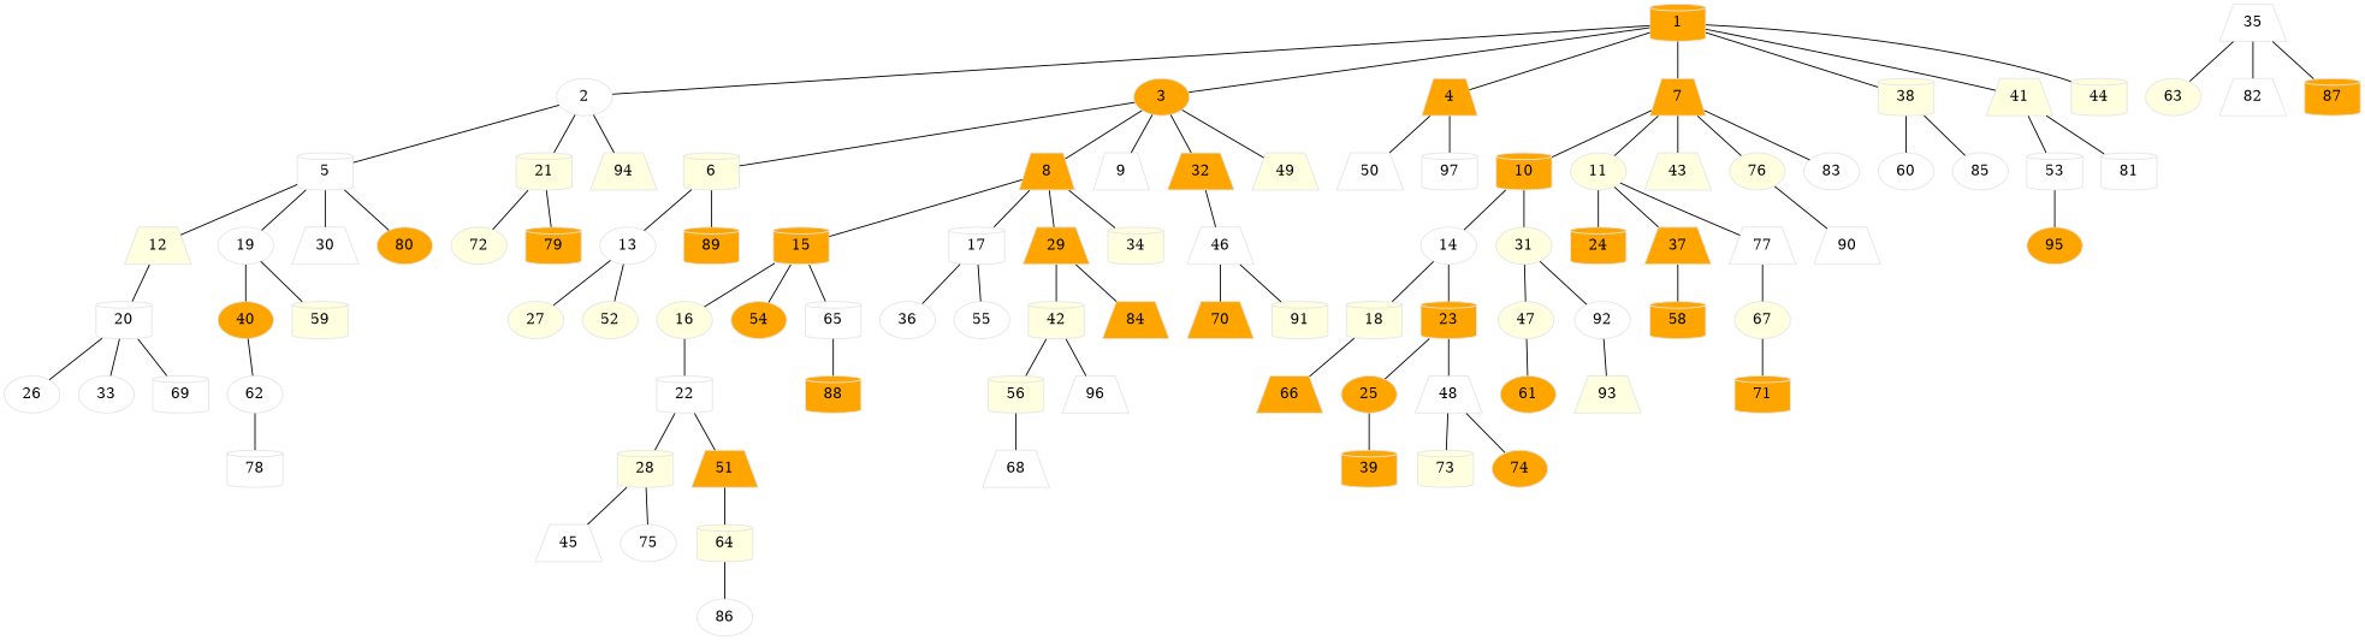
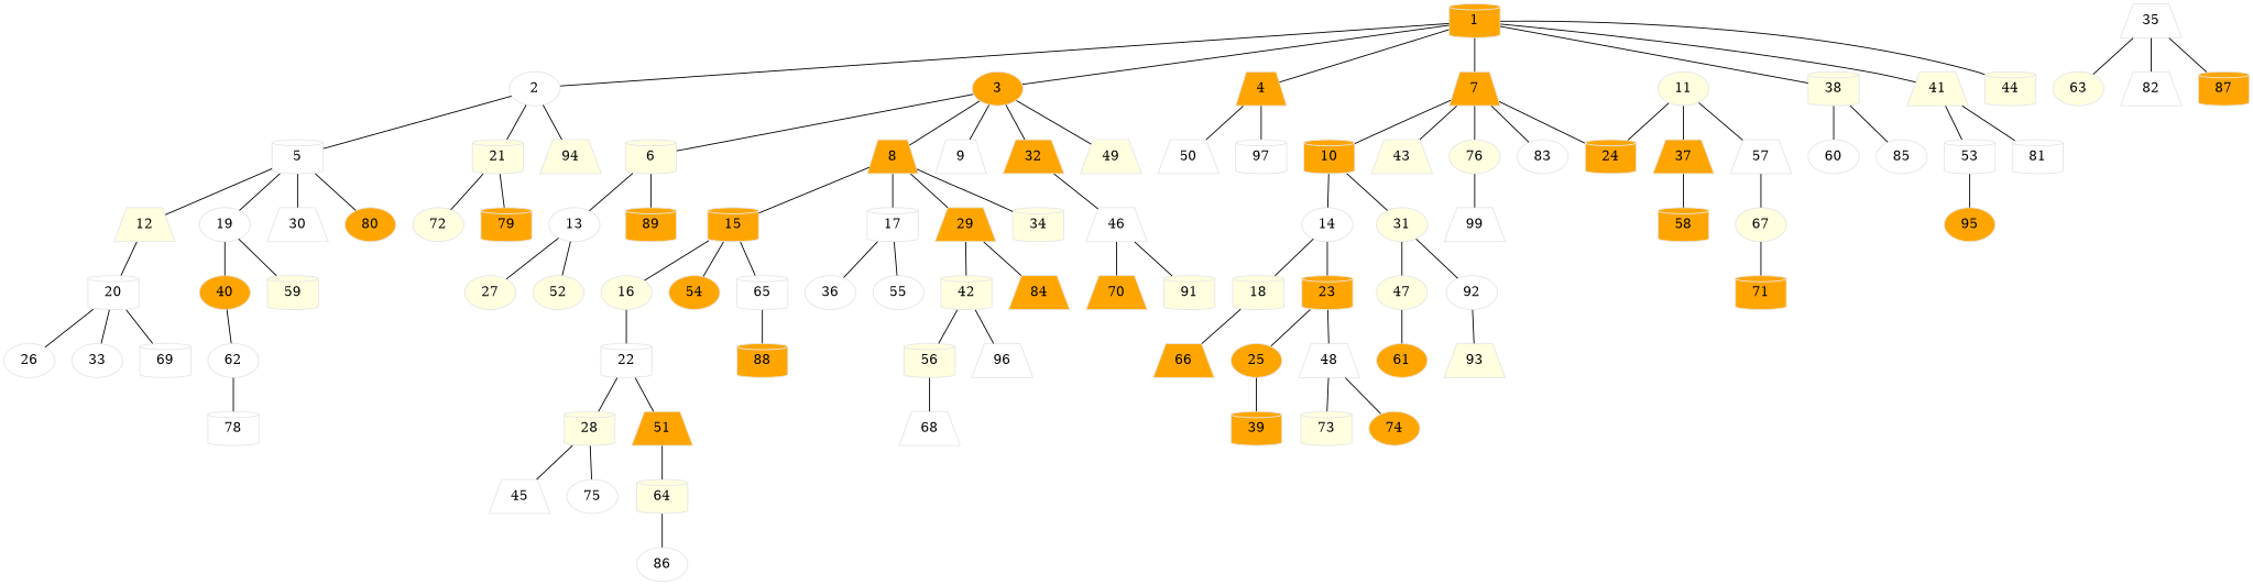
  graph {
    node [color=gray90 fillcolor=white shape=cylinder style=filled]
    1 [fillcolor=orange]
    2 [shape=ellipse]
    3 [fillcolor=orange shape=ellipse]
    4 [fillcolor=orange shape=trapezium]
    7 [fillcolor=orange shape=trapezium]
    38 [fillcolor=lightyellow]
    41 [fillcolor=lightyellow shape=trapezium]
    44 [fillcolor=lightyellow]
    5
    21 [fillcolor=lightyellow]
    94 [fillcolor=lightyellow shape=trapezium]
    6 [fillcolor=lightyellow]
    8 [fillcolor=orange shape=trapezium]
    9 [shape=trapezium]
    32 [fillcolor=orange shape=trapezium]
    49 [fillcolor=lightyellow shape=trapezium]
    50 [shape=trapezium]
    97
    10 [fillcolor=orange]
    11 [fillcolor=lightyellow shape=ellipse]
    43 [fillcolor=lightyellow shape=trapezium]
    76 [fillcolor=lightyellow shape=ellipse]
    83 [shape=ellipse]
    60 [shape=ellipse]
    85 [shape=ellipse]
    53
    81
    12 [fillcolor=lightyellow shape=trapezium]
    19 [shape=ellipse]
    30 [shape=trapezium]
    80 [fillcolor=orange shape=ellipse]
    72 [fillcolor=lightyellow shape=ellipse]
    79 [fillcolor=orange]
    13 [shape=ellipse]
    89 [fillcolor=orange]
    15 [fillcolor=orange]
    17
    29 [fillcolor=orange shape=trapezium]
    34 [fillcolor=lightyellow]
    46 [shape=trapezium]
    20
    40 [fillcolor=orange shape=ellipse]
    59 [fillcolor=lightyellow]
    27 [fillcolor=lightyellow shape=ellipse]
    52 [fillcolor=lightyellow shape=ellipse]
    14 [shape=ellipse]
    31 [fillcolor=lightyellow shape=ellipse]
    24 [fillcolor=orange]
    37 [fillcolor=orange shape=trapezium]
-   57 [shape=trapezium label=77]
-   90 [shape=trapezium]
+   57 [shape=trapezium]
+   90 [shape=trapezium label=99]
    16 [fillcolor=lightyellow shape=ellipse]
    54 [fillcolor=orange shape=ellipse]
    65
    36 [shape=ellipse]
    55 [shape=ellipse]
    42 [fillcolor=lightyellow]
    84 [fillcolor=orange shape=trapezium]
    35 [shape=trapezium]
    63 [fillcolor=lightyellow shape=ellipse]
    82 [shape=trapezium]
    87 [fillcolor=orange]
    18 [fillcolor=lightyellow]
    23 [fillcolor=orange]
    47 [fillcolor=lightyellow shape=ellipse]
    92 [shape=ellipse]
    58 [fillcolor=orange]
    67 [fillcolor=lightyellow shape=ellipse]
    26 [shape=ellipse]
    33 [shape=ellipse]
    69
    66 [fillcolor=orange shape=trapezium]
    25 [fillcolor=orange shape=ellipse]
    48 [shape=trapezium]
    22
    88 [fillcolor=orange]
    28 [fillcolor=lightyellow]
    51 [fillcolor=orange shape=trapezium]
    62 [shape=ellipse]
    45 [shape=trapezium]
    75 [shape=ellipse]
    64 [fillcolor=lightyellow]
    39 [fillcolor=orange]
    73 [fillcolor=lightyellow]
    74 [fillcolor=orange shape=ellipse]
    56 [fillcolor=lightyellow]
    96 [shape=trapezium]
    61 [fillcolor=orange shape=ellipse]
    93 [fillcolor=lightyellow shape=trapezium]
    70 [fillcolor=orange shape=trapezium]
    91 [fillcolor=lightyellow]
    78
    95 [fillcolor=orange shape=ellipse]
    68 [shape=trapezium]
    86 [shape=ellipse]
    71 [fillcolor=orange]
    1 -- 2
    1 -- 3
    1 -- 4
    1 -- 7
    1 -- 38
    1 -- 41
    1 -- 44
    2 -- 5
    2 -- 21
    2 -- 94
    3 -- 6
    3 -- 8
    3 -- 9
    3 -- 32
    3 -- 49
    4 -- 50
    4 -- 97
    7 -- 10
-   7 -- 11
+   7 -- 24
    7 -- 43
    7 -- 76
    7 -- 83
    38 -- 60
    38 -- 85
    41 -- 53
    41 -- 81
    5 -- 12
    5 -- 19
    5 -- 30
    5 -- 80
    21 -- 72
    21 -- 79
    6 -- 13
    6 -- 89
    8 -- 15
    8 -- 17
    8 -- 29
    8 -- 34
    32 -- 46
    10 -- 14
    10 -- 31
    11 -- 24
    11 -- 37
    11 -- 57
    76 -- 90
    53 -- 95
    12 -- 20
    19 -- 40
    19 -- 59
    13 -- 27
    13 -- 52
    15 -- 16
    15 -- 54
    15 -- 65
    17 -- 36
    17 -- 55
    29 -- 42
    29 -- 84
    46 -- 70
    46 -- 91
    20 -- 26
    20 -- 33
    20 -- 69
    40 -- 62
    14 -- 18
    14 -- 23
    31 -- 47
    31 -- 92
    37 -- 58
    57 -- 67
    16 -- 22
    65 -- 88
    42 -- 56
    42 -- 96
    35 -- 63
    35 -- 82
    35 -- 87
    18 -- 66
    23 -- 25
    23 -- 48
    47 -- 61
    92 -- 93
    67 -- 71
    25 -- 39
    48 -- 73
    48 -- 74
    22 -- 28
    22 -- 51
    28 -- 45
    28 -- 75
    51 -- 64
    62 -- 78
    64 -- 86
    56 -- 68
  }
